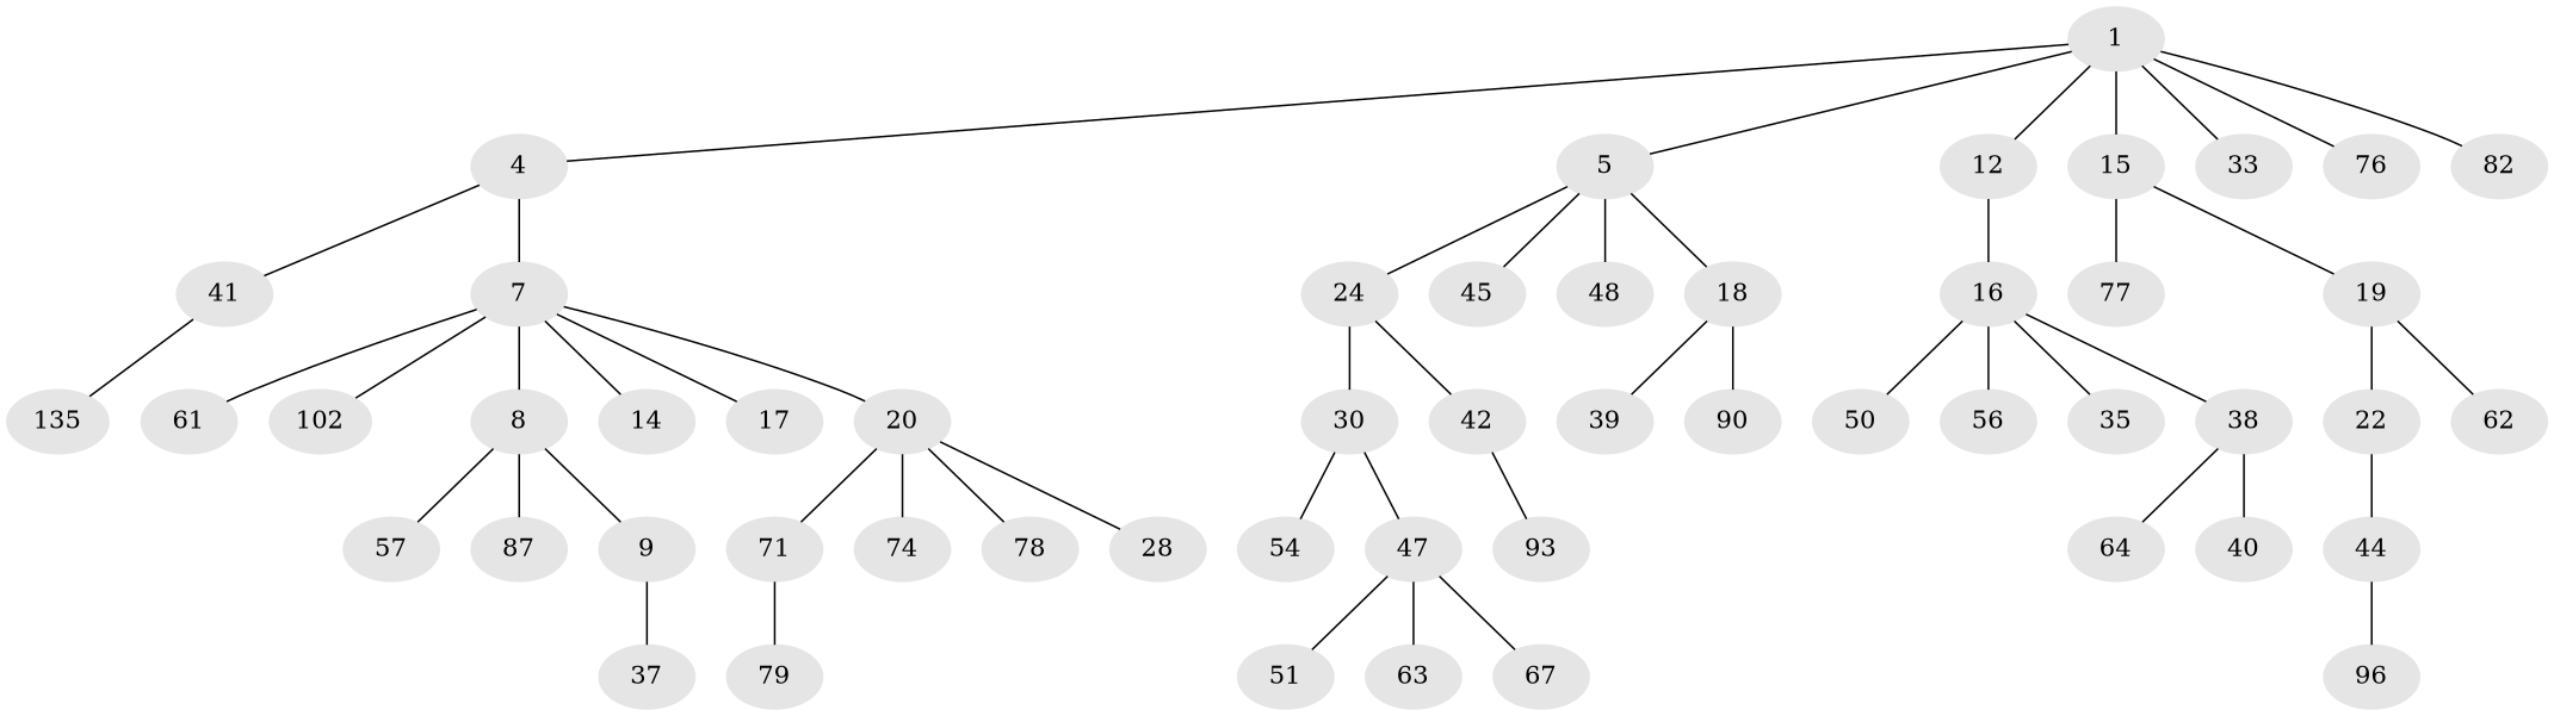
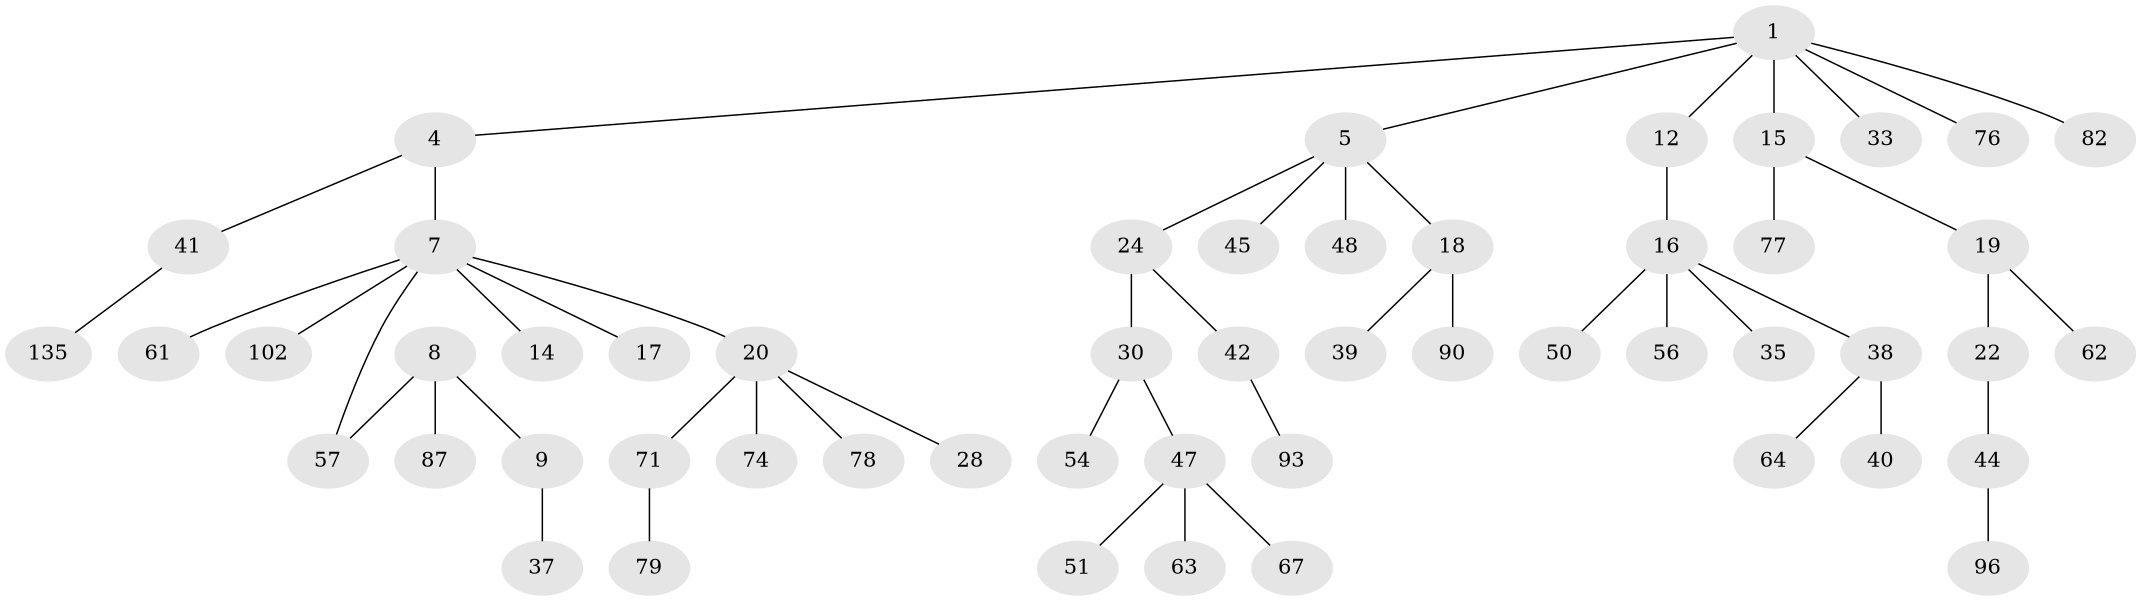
  graph {
    node [color=gray90 style=filled]
    1 [super="+2+3"]
    4 [super="+101+106+11+6+80"]
    5 [super="+10+43+23"]
    12 [super="+72+36+46"]
    15
    33
    76
    82
    7 [super="+26"]
    41
    18
    24 [super="+103+27"]
    45
    48
    16
    19
    77
    8 [super="+13+25"]
    14 [super="+21"]
    17
    20 [super="+52+49"]
    61 [super="+107"]
    102
    n24 [label=135]
    39
    90
    30 [super="+58+34"]
    42
    9
    57 [super="+70"]
    87
    28
    71
    74
    78
    37
    35
    38
    50 [super="+83"]
    56
    22 [super="+31"]
    62 [super="+86"]
    40
    64 [super="+104"]
    44 [super="+69"]
    79
    96 [super="+98"]
    47
    54 [super="+60"]
    93
    51
    63 [super="+66"]
    67 [super="+81"]
    1 -- 4
    1 -- 5
    1 -- 12
    1 -- 15
    1 -- 33
    1 -- 76
    1 -- 82
    4 -- 7
    4 -- 41
    5 -- 18
    5 -- 24
    5 -- 45
    5 -- 48
    12 -- 16
    15 -- 19
    15 -- 77
-   7 -- 8
+   7 -- 57
    7 -- 14
    7 -- 17
    7 -- 20
    7 -- 61
    7 -- 102
    41 -- n24
    18 -- 39
    18 -- 90
    24 -- 30
    24 -- 42
    16 -- 35
    16 -- 38
    16 -- 50
    16 -- 56
    19 -- 22
    19 -- 62
    8 -- 9
    8 -- 57
    8 -- 87
    20 -- 28
    20 -- 71
    20 -- 74
    20 -- 78
    30 -- 47
    30 -- 54
    42 -- 93
    9 -- 37
    71 -- 79
    38 -- 40
    38 -- 64
    22 -- 44
    44 -- 96
    47 -- 51
    47 -- 63
    47 -- 67
  }
